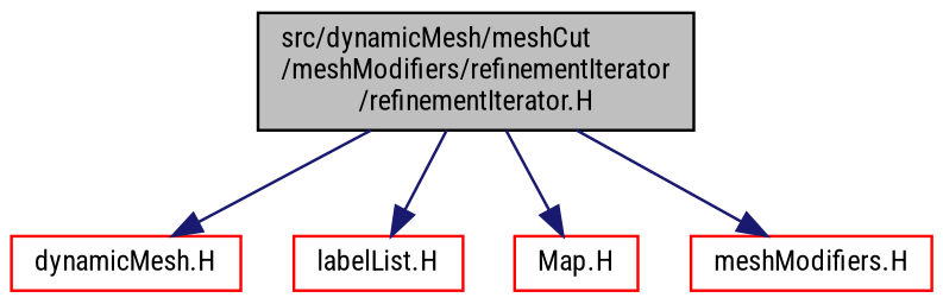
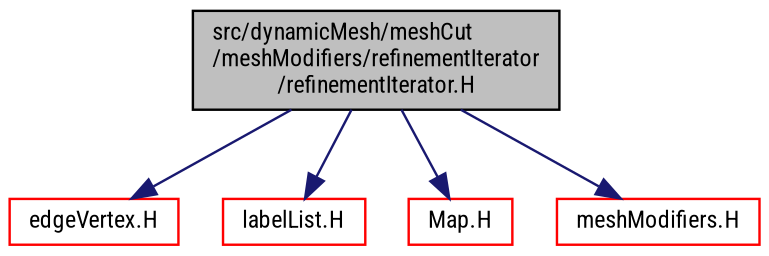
  digraph {
    fontname="Roboto Condensed"
    node [color=red fontname="Roboto Condensed" fontsize=10 shape=record]
    edge [color=midnightblue fontname="Roboto Condensed" fontsize=10 labelfontname=FreeSans labelfontsize=10 style=solid]
    n1 [color=black fillcolor=grey75 fontcolor=black height=0.2 label="src/dynamicMesh/meshCut\l/meshModifiers/refinementIterator\l/refinementIterator.H" style=filled width=0.4]
-   n2 [height=0.2 label="dynamicMesh.H" width=0.4]
+   n2 [height=0.2 label="edgeVertex.H" width=0.4]
    n3 [height=0.2 label="labelList.H" width=0.4]
    n4 [height=0.2 label="Map.H" width=0.4]
    n5 [height=0.2 label="meshModifiers.H" width=0.4]
    n1 -> n2
    n1 -> n3
    n1 -> n4
    n1 -> n5
  }
